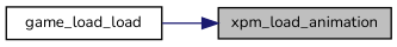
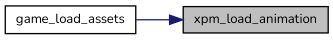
  digraph {
    rankdir=RL
    fontname=Nunito
    node [color=black fontname=Nunito fontsize=10 shape=record style=filled]
    n1 [fillcolor=grey75 fontcolor=black height=0.2 label=xpm_load_animation width=0.4]
-   n2 [fillcolor=white height=0.2 label=game_load_load width=0.4]
+   n2 [fillcolor=white height=0.2 label=game_load_assets width=0.4]
    n1 -> n2 [color=midnightblue dir=back fontname=Nunito fontsize=10 labelfontname=Helvetica labelfontsize=10 style=solid]
  }
